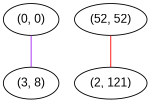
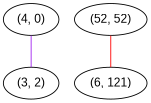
  graph {
    fontname="Liberation Sans"
    node [fontname="Liberation Sans"]
    edge [fontname="Liberation Sans"]
-   "(0, 0)"
-   "(3, 2)" [label="(3, 8)"]
+   "(0, 0)" [label="(4, 0)"]
+   "(3, 2)"
    "(52, 52)"
-   "(2, 121)"
+   "(2, 121)" [label="(6, 121)"]
    "(0, 0)" -- "(3, 2)" [color=purple weight=4]
    "(52, 52)" -- "(2, 121)" [color=red weight=1]
  }
